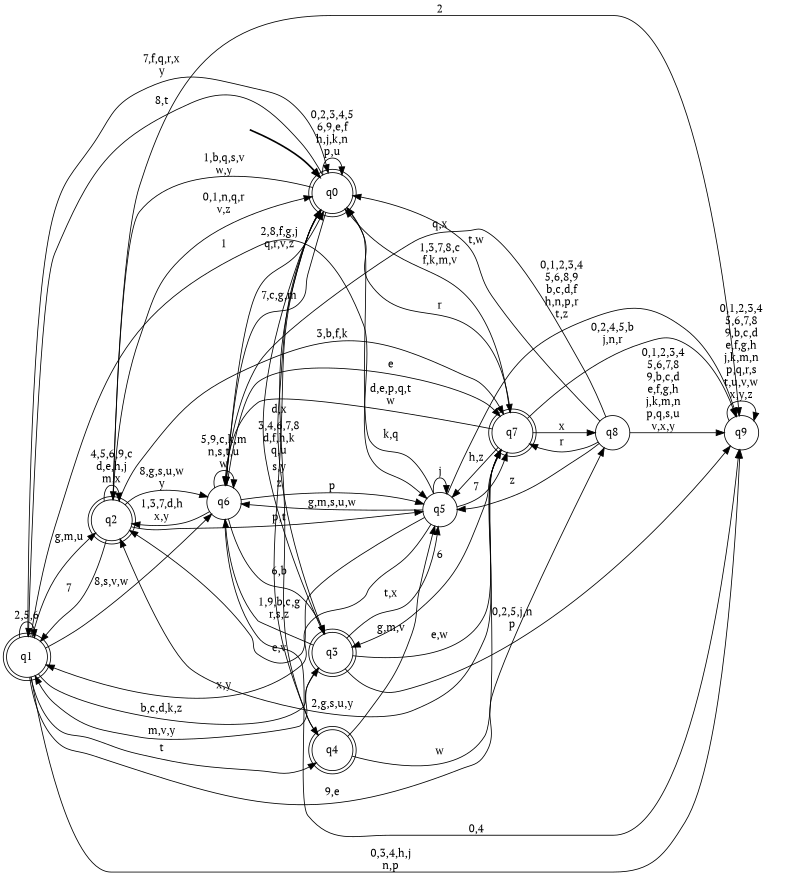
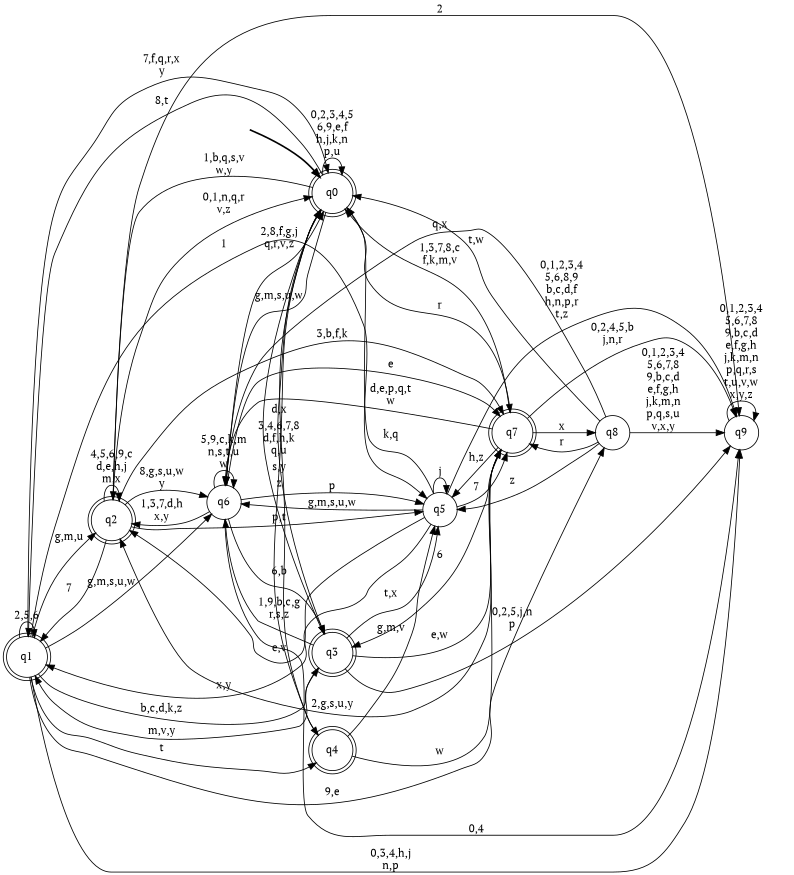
  digraph {
    fontname="PT Serif"
    rankdir=LR
    node [fontname="PT Serif" shape=doublecircle style="rounded,filled" color=black fillcolor=white]
    edge [fontname="PT Serif"]
    __start0 [height=0 shape=none style=invis width=0 color="" fillcolor=""]
    n2 [label=q0]
    n3 [label=q1]
    n4 [label=q2]
    n5 [label=q3]
    n6 [label=q4]
    n7 [label=q6 shape=circle style=filled]
    n8 [label=q7]
    n9 [label=q5 shape=circle style=filled]
    n10 [label=q9 shape=circle style=filled]
    n11 [label=q8 shape=circle style=filled]
    subgraph cluster_1 {
      nodesep=0.15
      ranksep=0.15
      style=invis
      __start0
      n2
    }
    __start0 -> n2 [penwidth=2]
    n2 -> n2 [label="0,2,3,4,5\n6,9,e,f\nh,j,k,n\np,u"]
    n2 -> n3 [label="8,t"]
    n2 -> n4 [label="1,b,q,s,v\nw,y"]
    n2 -> n5 [label="d,x"]
    n2 -> n6 [label=z]
-   n2 -> n7 [label="7,c,g,m"]
+   n2 -> n7 [label="g,m,s,u,w"]
    n2 -> n8 [label=r]
    n3 -> n2 [label="7,f,q,r,x\ny"]
    n3 -> n3 [label="2,5,6"]
    n3 -> n4 [label="g,m,u"]
    n3 -> n5 [label="b,c,d,k,z"]
    n3 -> n6 [label=t]
-   n3 -> n7 [label="8,s,v,w"]
+   n3 -> n7 [label="g,m,s,u,w"]
    n3 -> n9 [label=1]
    n3 -> n10 [label="0,3,4,h,j\nn,p"]
    n3 -> n11 [label="9,e"]
    n4 -> n2 [label="0,1,n,q,r\nv,z"]
    n4 -> n3 [label=7]
    n4 -> n4 [label="4,5,6,9,c\nd,e,h,j\nm,x"]
    n4 -> n7 [label="8,g,s,u,w\ny"]
    n4 -> n8 [label="3,b,f,k"]
    n4 -> n9 [label="p,t"]
    n4 -> n10 [label=2]
    n5 -> n2 [label="3,4,6,7,8\nd,f,h,k\nq,u"]
    n5 -> n3 [label="m,v,y"]
    n5 -> n7 [label="1,9,b,c,g\nr,s,z"]
    n5 -> n8 [label="e,w"]
    n5 -> n9 [label="t,x"]
    n5 -> n10 [label="0,2,5,j,n\np"]
    n6 -> n2 [label="s,y"]
    n6 -> n8 [label=w]
    n6 -> n9 [label="g,m,v"]
    n7 -> n2 [label="2,8,f,g,j\nq,r,v,z"]
    n7 -> n4 [label="1,3,7,d,h\nx,y"]
    n7 -> n5 [label="6,b"]
    n7 -> n7 [label="5,9,c,k,m\nn,s,t,u\nw"]
    n7 -> n8 [label=e]
    n7 -> n9 [label=p]
    n7 -> n10 [label="0,4"]
    n8 -> n2 [label="1,3,7,8,c\nf,k,m,v"]
    n8 -> n4 [label="2,g,s,u,y"]
    n8 -> n5 [label=6]
    n8 -> n7 [label="d,e,p,q,t\nw"]
    n8 -> n9 [label="h,z"]
    n8 -> n10 [label="0,2,4,5,b\nj,n,r"]
    n8 -> n11 [label=x]
    n9 -> n2 [label="k,q"]
    n9 -> n3 [label="x,y"]
    n9 -> n4 [label="e,v"]
    n9 -> n7 [label="g,m,s,u,w"]
    n9 -> n8 [label=7]
    n9 -> n9 [label=j]
    n9 -> n10 [label="0,1,2,3,4\n5,6,8,9\nb,c,d,f\nh,n,p,r\nt,z"]
    n10 -> n10 [label="0,1,2,3,4\n5,6,7,8\n9,b,c,d\ne,f,g,h\nj,k,m,n\np,q,r,s\nt,u,v,w\nx,y,z"]
    n11 -> n2 [label="t,w"]
    n11 -> n7 [label="q,x"]
    n11 -> n8 [label=r]
    n11 -> n9 [label=z]
    n11 -> n10 [label="0,1,2,3,4\n5,6,7,8\n9,b,c,d\ne,f,g,h\nj,k,m,n\np,q,s,u\nv,x,y"]
  }
